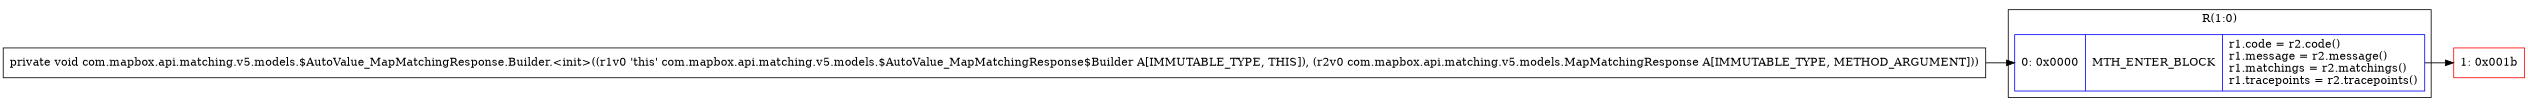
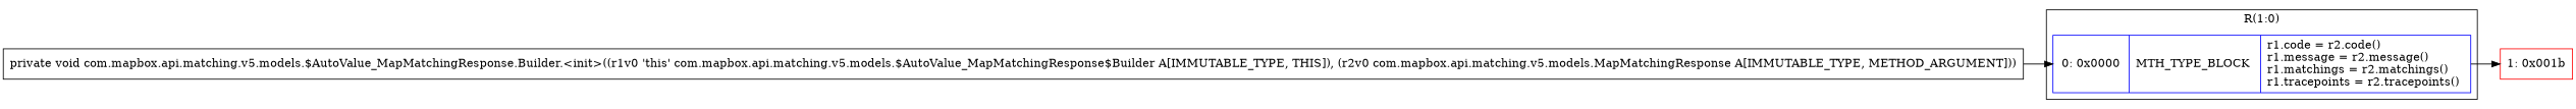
  digraph {
    rankdir=LR
    node [shape=record]
-   n1 [color=blue label="{0\:\ 0x0000|MTH_ENTER_BLOCK\l|r1.code = r2.code()\lr1.message = r2.message()\lr1.matchings = r2.matchings()\lr1.tracepoints = r2.tracepoints()\l}"]
+   n1 [color=blue label="{0\:\ 0x0000|MTH_TYPE_BLOCK\l|r1.code = r2.code()\lr1.message = r2.message()\lr1.matchings = r2.matchings()\lr1.tracepoints = r2.tracepoints()\l}"]
    n2 [color=red label="{1\:\ 0x001b}"]
    n3 [label="{private void com.mapbox.api.matching.v5.models.$AutoValue_MapMatchingResponse.Builder.\<init\>((r1v0 'this' com.mapbox.api.matching.v5.models.$AutoValue_MapMatchingResponse$Builder A[IMMUTABLE_TYPE, THIS]), (r2v0 com.mapbox.api.matching.v5.models.MapMatchingResponse A[IMMUTABLE_TYPE, METHOD_ARGUMENT])) }"]
    subgraph cluster_1 {
      label="R(1:0)"
      n1
    }
    n1 -> n2
    n3 -> n1
  }
